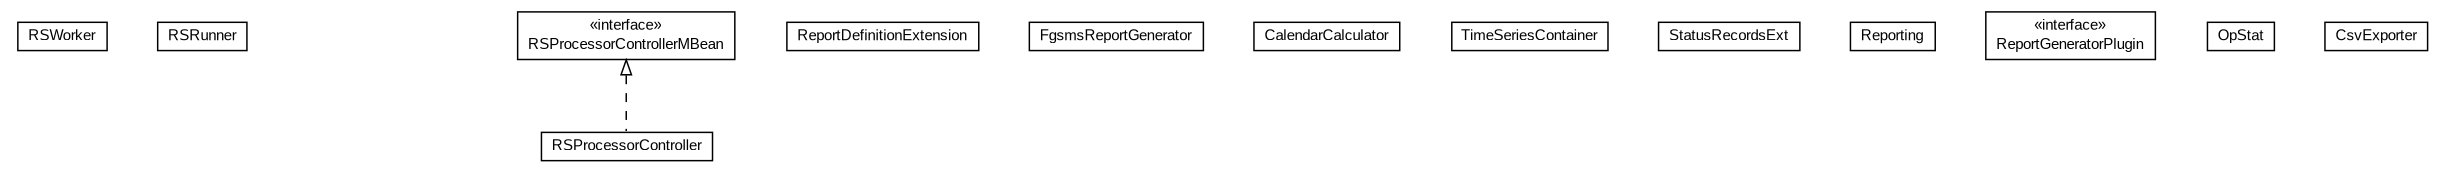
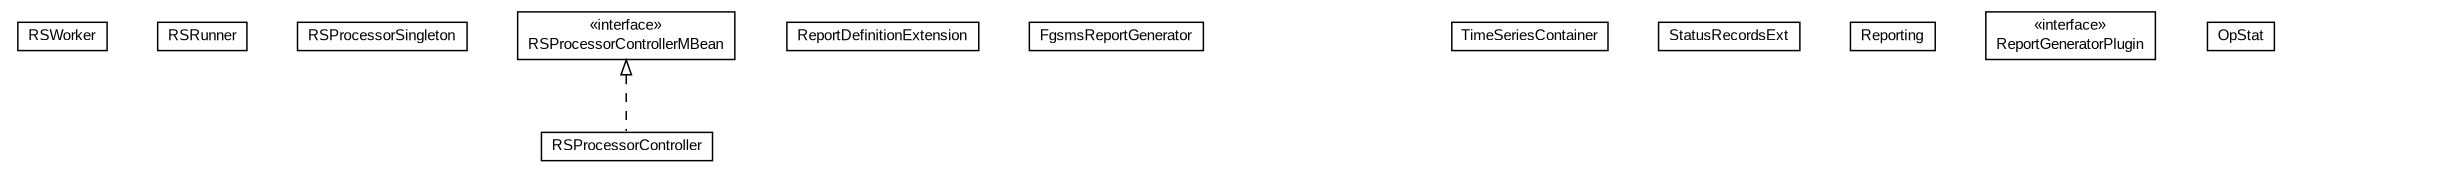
  digraph {
    nodesep=0.25
    ranksep=0.5
    node [fontcolor=black fontname=arial fontsize=10.0 shape=plaintext]
    n1 [label=<<table title="org.miloss.fgsms.services.rs.impl.RSWorker" border="0" cellborder="1" cellspacing="0" cellpadding="2" port="p" href="./RSWorker.html"> 		<tr><td><table border="0" cellspacing="0" cellpadding="1"> <tr><td align="center" balign="center"> RSWorker </td></tr> 		</table></td></tr> 		</table>>]
    n2 [label=<<table title="org.miloss.fgsms.services.rs.impl.RSRunner" border="0" cellborder="1" cellspacing="0" cellpadding="2" port="p" href="./RSRunner.html"> 		<tr><td><table border="0" cellspacing="0" cellpadding="1"> <tr><td align="center" balign="center"> RSRunner </td></tr> 		</table></td></tr> 		</table>>]
+   n3 [label=<<table title="org.miloss.fgsms.services.rs.impl.RSProcessorSingleton" border="0" cellborder="1" cellspacing="0" cellpadding="2" port="p" href="./RSProcessorSingleton.html"> 		<tr><td><table border="0" cellspacing="0" cellpadding="1"> <tr><td align="center" balign="center"> RSProcessorSingleton </td></tr> 		</table></td></tr> 		</table>>]
    n4 [label=<<table title="org.miloss.fgsms.services.rs.impl.RSProcessorControllerMBean" border="0" cellborder="1" cellspacing="0" cellpadding="2" port="p" href="./RSProcessorControllerMBean.html"> 		<tr><td><table border="0" cellspacing="0" cellpadding="1"> <tr><td align="center" balign="center"> &#171;interface&#187; </td></tr> <tr><td align="center" balign="center"> RSProcessorControllerMBean </td></tr> 		</table></td></tr> 		</table>>]
    n5 [label=<<table title="org.miloss.fgsms.services.rs.impl.RSProcessorController" border="0" cellborder="1" cellspacing="0" cellpadding="2" port="p" href="./RSProcessorController.html"> 		<tr><td><table border="0" cellspacing="0" cellpadding="1"> <tr><td align="center" balign="center"> RSProcessorController </td></tr> 		</table></td></tr> 		</table>>]
    n6 [label=<<table title="org.miloss.fgsms.services.rs.impl.ReportDefinitionExtension" border="0" cellborder="1" cellspacing="0" cellpadding="2" port="p" href="./ReportDefinitionExtension.html"> 		<tr><td><table border="0" cellspacing="0" cellpadding="1"> <tr><td align="center" balign="center"> ReportDefinitionExtension </td></tr> 		</table></td></tr> 		</table>>]
    n7 [label=<<table title="org.miloss.fgsms.services.rs.impl.FgsmsReportGenerator" border="0" cellborder="1" cellspacing="0" cellpadding="2" port="p" href="./FgsmsReportGenerator.html"> 		<tr><td><table border="0" cellspacing="0" cellpadding="1"> <tr><td align="center" balign="center"> FgsmsReportGenerator </td></tr> 		</table></td></tr> 		</table>>]
-   n8 [label=<<table title="org.miloss.fgsms.services.rs.impl.CalendarCalculator" border="0" cellborder="1" cellspacing="0" cellpadding="2" port="p" href="./CalendarCalculator.html"> 		<tr><td><table border="0" cellspacing="0" cellpadding="1"> <tr><td align="center" balign="center"> CalendarCalculator </td></tr> 		</table></td></tr> 		</table>>]
    n9 [label=<<table title="org.miloss.fgsms.services.rs.impl.TimeSeriesContainer" border="0" cellborder="1" cellspacing="0" cellpadding="2" port="p" href="./TimeSeriesContainer.html"> 		<tr><td><table border="0" cellspacing="0" cellpadding="1"> <tr><td align="center" balign="center"> TimeSeriesContainer </td></tr> 		</table></td></tr> 		</table>>]
    n10 [label=<<table title="org.miloss.fgsms.services.rs.impl.StatusRecordsExt" border="0" cellborder="1" cellspacing="0" cellpadding="2" port="p" href="./StatusRecordsExt.html"> 		<tr><td><table border="0" cellspacing="0" cellpadding="1"> <tr><td align="center" balign="center"> StatusRecordsExt </td></tr> 		</table></td></tr> 		</table>>]
    n11 [label=<<table title="org.miloss.fgsms.services.rs.impl.Reporting" border="0" cellborder="1" cellspacing="0" cellpadding="2" port="p" href="./Reporting.html"> 		<tr><td><table border="0" cellspacing="0" cellpadding="1"> <tr><td align="center" balign="center"> Reporting </td></tr> 		</table></td></tr> 		</table>>]
    n12 [label=<<table title="org.miloss.fgsms.services.rs.impl.ReportGeneratorPlugin" border="0" cellborder="1" cellspacing="0" cellpadding="2" port="p" href="./ReportGeneratorPlugin.html"> 		<tr><td><table border="0" cellspacing="0" cellpadding="1"> <tr><td align="center" balign="center"> &#171;interface&#187; </td></tr> <tr><td align="center" balign="center"> ReportGeneratorPlugin </td></tr> 		</table></td></tr> 		</table>>]
    n13 [label=<<table title="org.miloss.fgsms.services.rs.impl.OpStat" border="0" cellborder="1" cellspacing="0" cellpadding="2" port="p" href="./OpStat.html"> 		<tr><td><table border="0" cellspacing="0" cellpadding="1"> <tr><td align="center" balign="center"> OpStat </td></tr> 		</table></td></tr> 		</table>>]
-   n14 [label=<<table title="org.miloss.fgsms.services.rs.impl.CsvExporter" border="0" cellborder="1" cellspacing="0" cellpadding="2" port="p" href="./CsvExporter.html"> 		<tr><td><table border="0" cellspacing="0" cellpadding="1"> <tr><td align="center" balign="center"> CsvExporter </td></tr> 		</table></td></tr> 		</table>>]
    n4 -> n5 [arrowtail=empty dir=back fontname=arial fontsize=10 headport=p labelfontname=arial labelfontsize=10 style=dashed tailport=p]
  }
